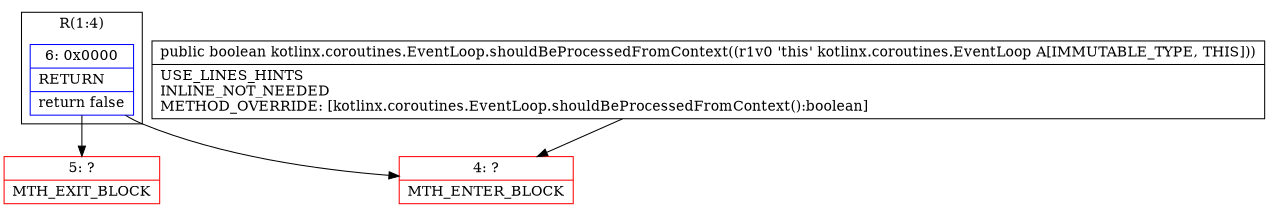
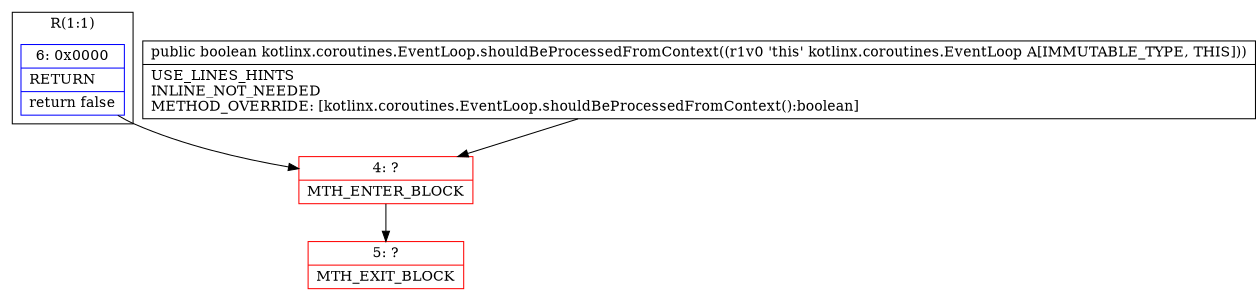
  digraph {
    node [color=red shape=record]
    n1 [color=blue label="{6\:\ 0x0000|RETURN\l|return false\l}"]
    n2 [label="{5\:\ ?|MTH_EXIT_BLOCK\l}"]
    n3 [label="{4\:\ ?|MTH_ENTER_BLOCK\l}"]
    n4 [label="{public boolean kotlinx.coroutines.EventLoop.shouldBeProcessedFromContext((r1v0 'this' kotlinx.coroutines.EventLoop A[IMMUTABLE_TYPE, THIS]))  | USE_LINES_HINTS\lINLINE_NOT_NEEDED\lMETHOD_OVERRIDE: [kotlinx.coroutines.EventLoop.shouldBeProcessedFromContext():boolean]\l}" color=""]
    subgraph cluster_1 {
-     label="R(1:4)"
+     label="R(1:1)"
      n1
    }
-   n1 -> n2
+   n3 -> n2
    n1 -> n3
    n4 -> n3
  }
